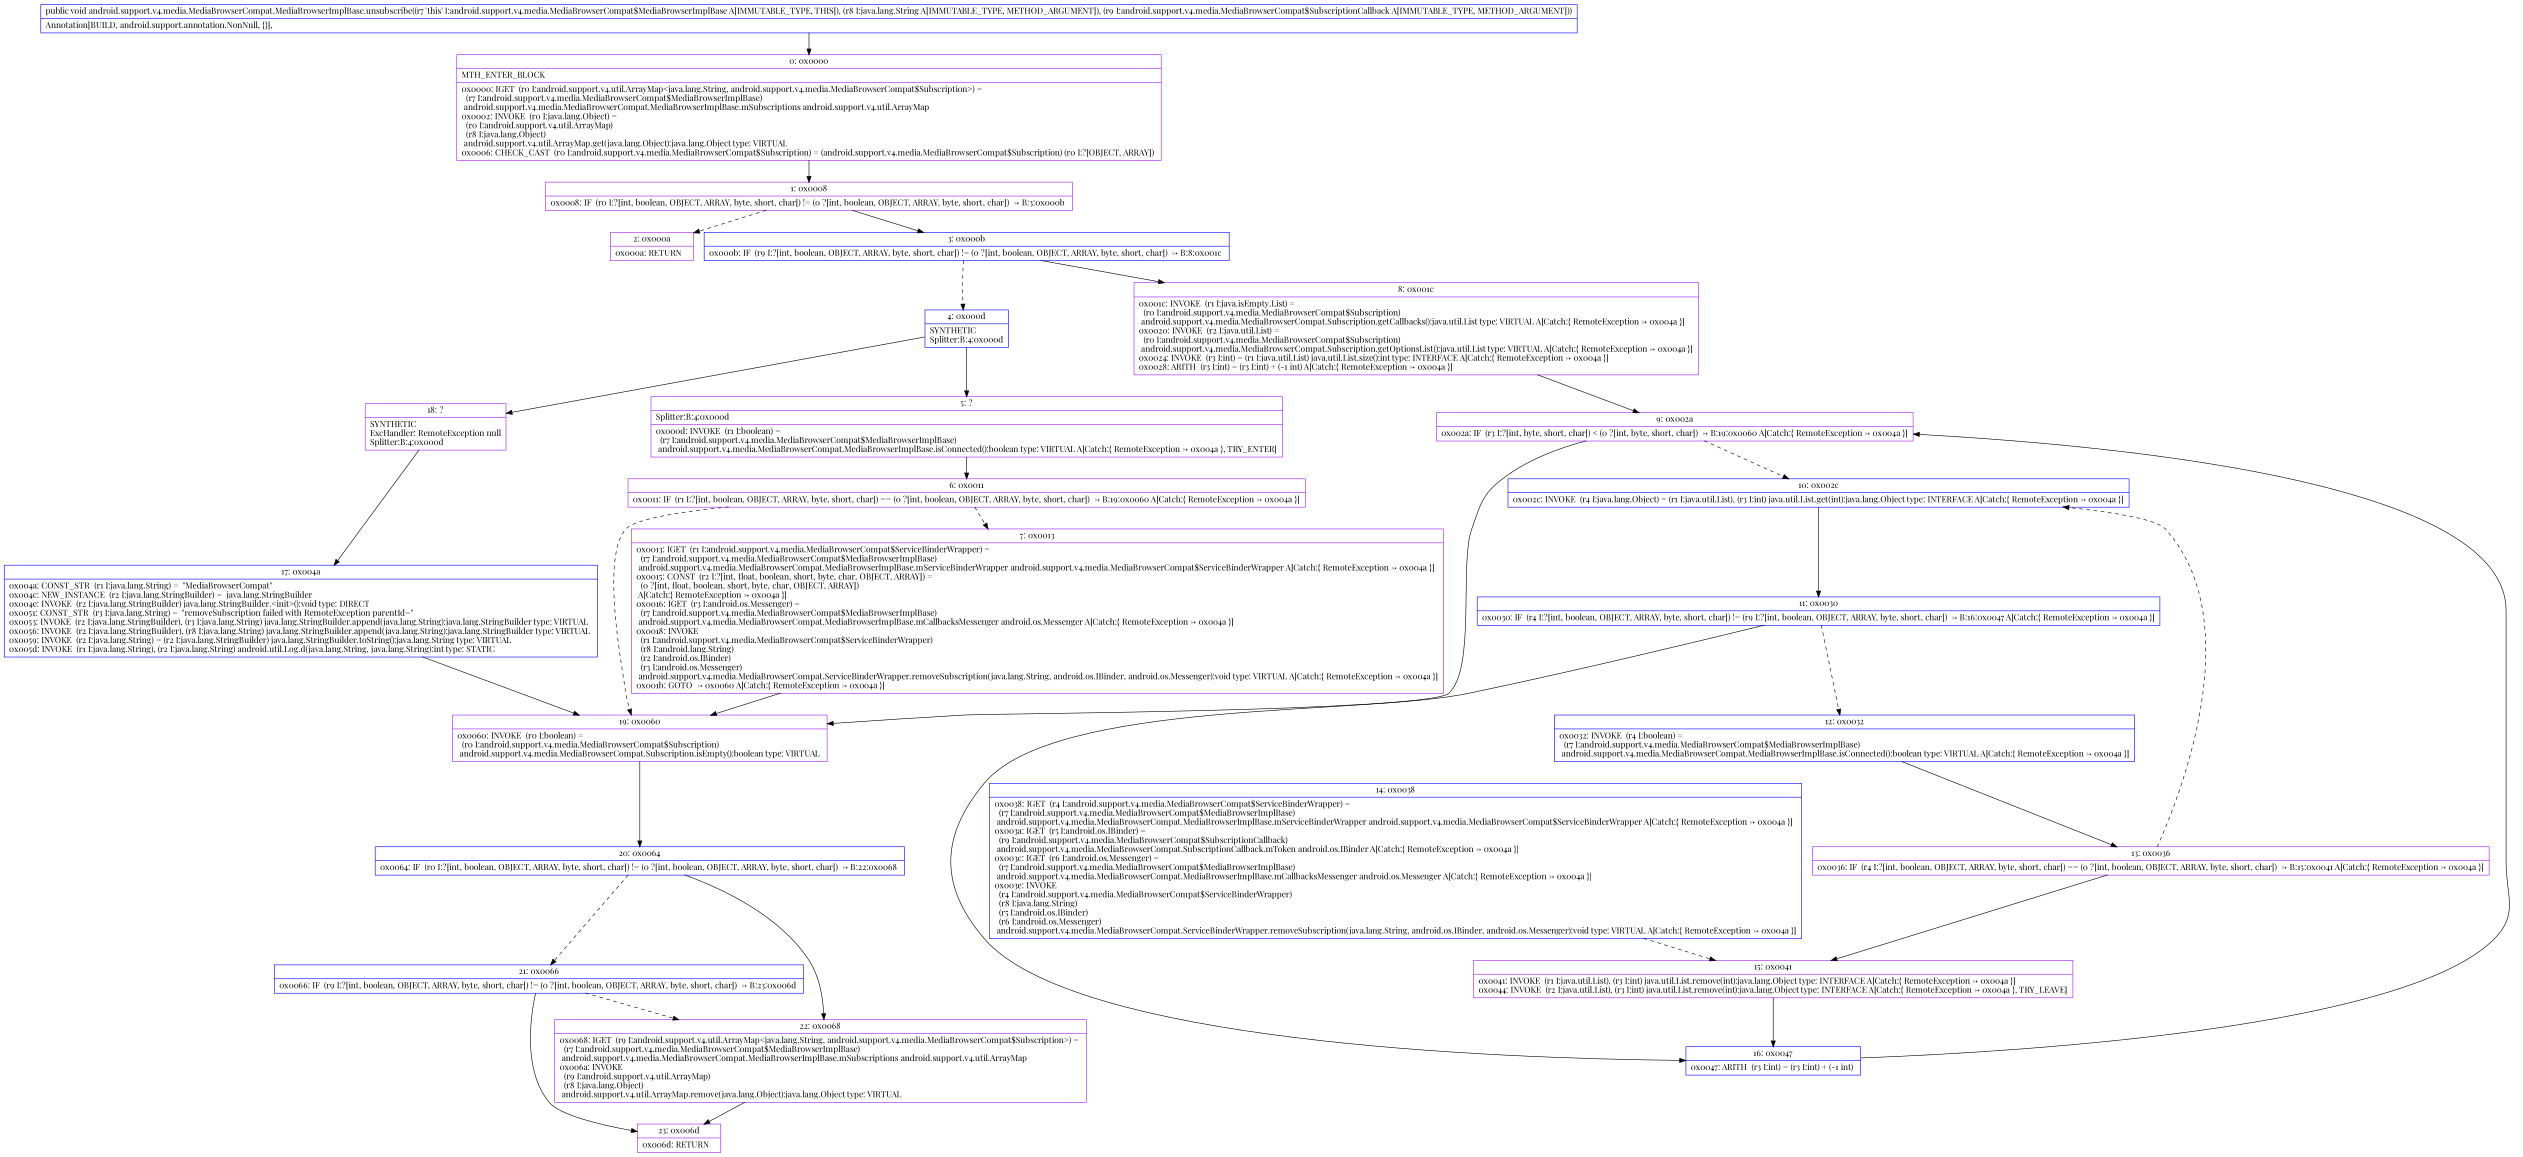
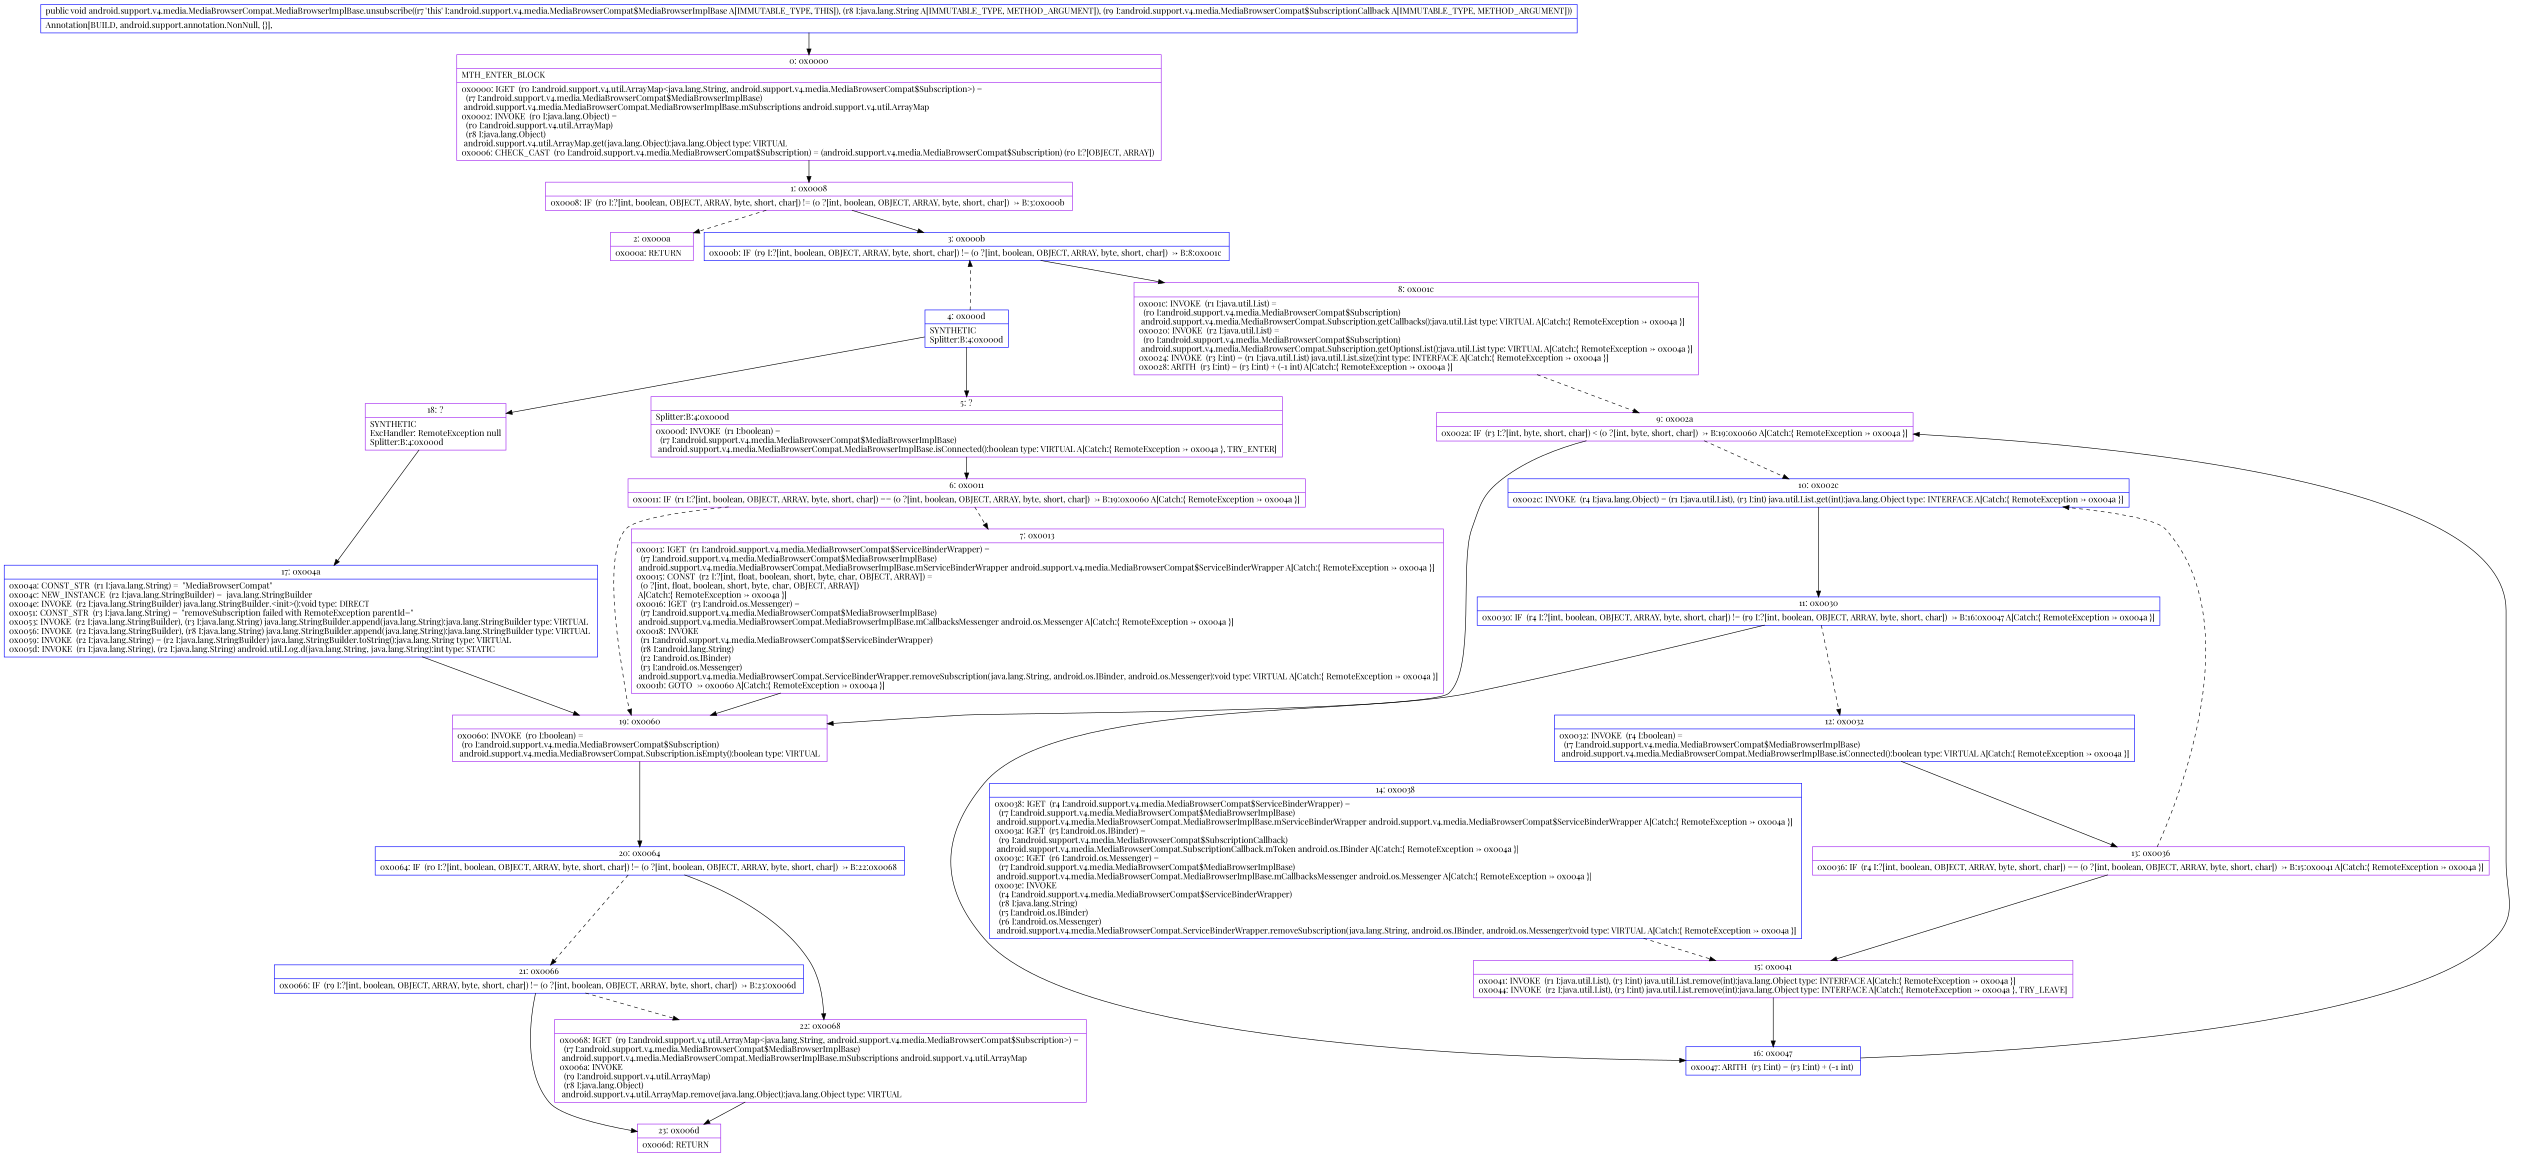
  digraph {
    fontname="Playfair Display"
    node [color=purple fontname="Playfair Display" shape=record]
    edge [fontname="Playfair Display"]
    n1 [label="{0\:\ 0x0000|MTH_ENTER_BLOCK\l|0x0000: IGET  (r0 I:android.support.v4.util.ArrayMap\<java.lang.String, android.support.v4.media.MediaBrowserCompat$Subscription\>) = \l  (r7 I:android.support.v4.media.MediaBrowserCompat$MediaBrowserImplBase)\l android.support.v4.media.MediaBrowserCompat.MediaBrowserImplBase.mSubscriptions android.support.v4.util.ArrayMap \l0x0002: INVOKE  (r0 I:java.lang.Object) = \l  (r0 I:android.support.v4.util.ArrayMap)\l  (r8 I:java.lang.Object)\l android.support.v4.util.ArrayMap.get(java.lang.Object):java.lang.Object type: VIRTUAL \l0x0006: CHECK_CAST  (r0 I:android.support.v4.media.MediaBrowserCompat$Subscription) = (android.support.v4.media.MediaBrowserCompat$Subscription) (r0 I:?[OBJECT, ARRAY]) \l}"]
    n2 [label="{1\:\ 0x0008|0x0008: IF  (r0 I:?[int, boolean, OBJECT, ARRAY, byte, short, char]) != (0 ?[int, boolean, OBJECT, ARRAY, byte, short, char])  \-\> B:3:0x000b \l}"]
    n3 [label="{2\:\ 0x000a|0x000a: RETURN   \l}"]
    n4 [color=blue label="{3\:\ 0x000b|0x000b: IF  (r9 I:?[int, boolean, OBJECT, ARRAY, byte, short, char]) != (0 ?[int, boolean, OBJECT, ARRAY, byte, short, char])  \-\> B:8:0x001c \l}"]
    n5 [color=blue label="{4\:\ 0x000d|SYNTHETIC\lSplitter:B:4:0x000d\l}"]
-   n6 [label="{8\:\ 0x001c|0x001c: INVOKE  (r1 I:java.isEmpty.List) = \l  (r0 I:android.support.v4.media.MediaBrowserCompat$Subscription)\l android.support.v4.media.MediaBrowserCompat.Subscription.getCallbacks():java.util.List type: VIRTUAL A[Catch:\{ RemoteException \-\> 0x004a \}]\l0x0020: INVOKE  (r2 I:java.util.List) = \l  (r0 I:android.support.v4.media.MediaBrowserCompat$Subscription)\l android.support.v4.media.MediaBrowserCompat.Subscription.getOptionsList():java.util.List type: VIRTUAL A[Catch:\{ RemoteException \-\> 0x004a \}]\l0x0024: INVOKE  (r3 I:int) = (r1 I:java.util.List) java.util.List.size():int type: INTERFACE A[Catch:\{ RemoteException \-\> 0x004a \}]\l0x0028: ARITH  (r3 I:int) = (r3 I:int) + (\-1 int) A[Catch:\{ RemoteException \-\> 0x004a \}]\l}"]
+   n6 [label="{8\:\ 0x001c|0x001c: INVOKE  (r1 I:java.util.List) = \l  (r0 I:android.support.v4.media.MediaBrowserCompat$Subscription)\l android.support.v4.media.MediaBrowserCompat.Subscription.getCallbacks():java.util.List type: VIRTUAL A[Catch:\{ RemoteException \-\> 0x004a \}]\l0x0020: INVOKE  (r2 I:java.util.List) = \l  (r0 I:android.support.v4.media.MediaBrowserCompat$Subscription)\l android.support.v4.media.MediaBrowserCompat.Subscription.getOptionsList():java.util.List type: VIRTUAL A[Catch:\{ RemoteException \-\> 0x004a \}]\l0x0024: INVOKE  (r3 I:int) = (r1 I:java.util.List) java.util.List.size():int type: INTERFACE A[Catch:\{ RemoteException \-\> 0x004a \}]\l0x0028: ARITH  (r3 I:int) = (r3 I:int) + (\-1 int) A[Catch:\{ RemoteException \-\> 0x004a \}]\l}"]
    n7 [label="{5\:\ ?|Splitter:B:4:0x000d\l|0x000d: INVOKE  (r1 I:boolean) = \l  (r7 I:android.support.v4.media.MediaBrowserCompat$MediaBrowserImplBase)\l android.support.v4.media.MediaBrowserCompat.MediaBrowserImplBase.isConnected():boolean type: VIRTUAL A[Catch:\{ RemoteException \-\> 0x004a \}, TRY_ENTER]\l}"]
    n8 [label="{18\:\ ?|SYNTHETIC\lExcHandler: RemoteException null\lSplitter:B:4:0x000d\l}"]
    n9 [label="{9\:\ 0x002a|0x002a: IF  (r3 I:?[int, byte, short, char]) \< (0 ?[int, byte, short, char])  \-\> B:19:0x0060 A[Catch:\{ RemoteException \-\> 0x004a \}]\l}"]
    n10 [label="{6\:\ 0x0011|0x0011: IF  (r1 I:?[int, boolean, OBJECT, ARRAY, byte, short, char]) == (0 ?[int, boolean, OBJECT, ARRAY, byte, short, char])  \-\> B:19:0x0060 A[Catch:\{ RemoteException \-\> 0x004a \}]\l}"]
    n11 [color=blue label="{17\:\ 0x004a|0x004a: CONST_STR  (r1 I:java.lang.String) =  \"MediaBrowserCompat\" \l0x004c: NEW_INSTANCE  (r2 I:java.lang.StringBuilder) =  java.lang.StringBuilder \l0x004e: INVOKE  (r2 I:java.lang.StringBuilder) java.lang.StringBuilder.\<init\>():void type: DIRECT \l0x0051: CONST_STR  (r3 I:java.lang.String) =  \"removeSubscription failed with RemoteException parentId=\" \l0x0053: INVOKE  (r2 I:java.lang.StringBuilder), (r3 I:java.lang.String) java.lang.StringBuilder.append(java.lang.String):java.lang.StringBuilder type: VIRTUAL \l0x0056: INVOKE  (r2 I:java.lang.StringBuilder), (r8 I:java.lang.String) java.lang.StringBuilder.append(java.lang.String):java.lang.StringBuilder type: VIRTUAL \l0x0059: INVOKE  (r2 I:java.lang.String) = (r2 I:java.lang.StringBuilder) java.lang.StringBuilder.toString():java.lang.String type: VIRTUAL \l0x005d: INVOKE  (r1 I:java.lang.String), (r2 I:java.lang.String) android.util.Log.d(java.lang.String, java.lang.String):int type: STATIC \l}"]
    n12 [label="{7\:\ 0x0013|0x0013: IGET  (r1 I:android.support.v4.media.MediaBrowserCompat$ServiceBinderWrapper) = \l  (r7 I:android.support.v4.media.MediaBrowserCompat$MediaBrowserImplBase)\l android.support.v4.media.MediaBrowserCompat.MediaBrowserImplBase.mServiceBinderWrapper android.support.v4.media.MediaBrowserCompat$ServiceBinderWrapper A[Catch:\{ RemoteException \-\> 0x004a \}]\l0x0015: CONST  (r2 I:?[int, float, boolean, short, byte, char, OBJECT, ARRAY]) = \l  (0 ?[int, float, boolean, short, byte, char, OBJECT, ARRAY])\l A[Catch:\{ RemoteException \-\> 0x004a \}]\l0x0016: IGET  (r3 I:android.os.Messenger) = \l  (r7 I:android.support.v4.media.MediaBrowserCompat$MediaBrowserImplBase)\l android.support.v4.media.MediaBrowserCompat.MediaBrowserImplBase.mCallbacksMessenger android.os.Messenger A[Catch:\{ RemoteException \-\> 0x004a \}]\l0x0018: INVOKE  \l  (r1 I:android.support.v4.media.MediaBrowserCompat$ServiceBinderWrapper)\l  (r8 I:android.lang.String)\l  (r2 I:android.os.IBinder)\l  (r3 I:android.os.Messenger)\l android.support.v4.media.MediaBrowserCompat.ServiceBinderWrapper.removeSubscription(java.lang.String, android.os.IBinder, android.os.Messenger):void type: VIRTUAL A[Catch:\{ RemoteException \-\> 0x004a \}]\l0x001b: GOTO  \-\> 0x0060 A[Catch:\{ RemoteException \-\> 0x004a \}]\l}"]
    n13 [label="{19\:\ 0x0060|0x0060: INVOKE  (r0 I:boolean) = \l  (r0 I:android.support.v4.media.MediaBrowserCompat$Subscription)\l android.support.v4.media.MediaBrowserCompat.Subscription.isEmpty():boolean type: VIRTUAL \l}"]
    n14 [color=blue label="{20\:\ 0x0064|0x0064: IF  (r0 I:?[int, boolean, OBJECT, ARRAY, byte, short, char]) != (0 ?[int, boolean, OBJECT, ARRAY, byte, short, char])  \-\> B:22:0x0068 \l}"]
    n15 [color=blue label="{10\:\ 0x002c|0x002c: INVOKE  (r4 I:java.lang.Object) = (r1 I:java.util.List), (r3 I:int) java.util.List.get(int):java.lang.Object type: INTERFACE A[Catch:\{ RemoteException \-\> 0x004a \}]\l}"]
    n16 [color=blue label="{11\:\ 0x0030|0x0030: IF  (r4 I:?[int, boolean, OBJECT, ARRAY, byte, short, char]) != (r9 I:?[int, boolean, OBJECT, ARRAY, byte, short, char])  \-\> B:16:0x0047 A[Catch:\{ RemoteException \-\> 0x004a \}]\l}"]
    n17 [color=blue label="{12\:\ 0x0032|0x0032: INVOKE  (r4 I:boolean) = \l  (r7 I:android.support.v4.media.MediaBrowserCompat$MediaBrowserImplBase)\l android.support.v4.media.MediaBrowserCompat.MediaBrowserImplBase.isConnected():boolean type: VIRTUAL A[Catch:\{ RemoteException \-\> 0x004a \}]\l}"]
    n18 [color=blue label="{16\:\ 0x0047|0x0047: ARITH  (r3 I:int) = (r3 I:int) + (\-1 int) \l}"]
    n19 [label="{13\:\ 0x0036|0x0036: IF  (r4 I:?[int, boolean, OBJECT, ARRAY, byte, short, char]) == (0 ?[int, boolean, OBJECT, ARRAY, byte, short, char])  \-\> B:15:0x0041 A[Catch:\{ RemoteException \-\> 0x004a \}]\l}"]
    n20 [label="{15\:\ 0x0041|0x0041: INVOKE  (r1 I:java.util.List), (r3 I:int) java.util.List.remove(int):java.lang.Object type: INTERFACE A[Catch:\{ RemoteException \-\> 0x004a \}]\l0x0044: INVOKE  (r2 I:java.util.List), (r3 I:int) java.util.List.remove(int):java.lang.Object type: INTERFACE A[Catch:\{ RemoteException \-\> 0x004a \}, TRY_LEAVE]\l}"]
    n21 [color=blue label="{14\:\ 0x0038|0x0038: IGET  (r4 I:android.support.v4.media.MediaBrowserCompat$ServiceBinderWrapper) = \l  (r7 I:android.support.v4.media.MediaBrowserCompat$MediaBrowserImplBase)\l android.support.v4.media.MediaBrowserCompat.MediaBrowserImplBase.mServiceBinderWrapper android.support.v4.media.MediaBrowserCompat$ServiceBinderWrapper A[Catch:\{ RemoteException \-\> 0x004a \}]\l0x003a: IGET  (r5 I:android.os.IBinder) = \l  (r9 I:android.support.v4.media.MediaBrowserCompat$SubscriptionCallback)\l android.support.v4.media.MediaBrowserCompat.SubscriptionCallback.mToken android.os.IBinder A[Catch:\{ RemoteException \-\> 0x004a \}]\l0x003c: IGET  (r6 I:android.os.Messenger) = \l  (r7 I:android.support.v4.media.MediaBrowserCompat$MediaBrowserImplBase)\l android.support.v4.media.MediaBrowserCompat.MediaBrowserImplBase.mCallbacksMessenger android.os.Messenger A[Catch:\{ RemoteException \-\> 0x004a \}]\l0x003e: INVOKE  \l  (r4 I:android.support.v4.media.MediaBrowserCompat$ServiceBinderWrapper)\l  (r8 I:java.lang.String)\l  (r5 I:android.os.IBinder)\l  (r6 I:android.os.Messenger)\l android.support.v4.media.MediaBrowserCompat.ServiceBinderWrapper.removeSubscription(java.lang.String, android.os.IBinder, android.os.Messenger):void type: VIRTUAL A[Catch:\{ RemoteException \-\> 0x004a \}]\l}"]
    n22 [color=blue label="{21\:\ 0x0066|0x0066: IF  (r9 I:?[int, boolean, OBJECT, ARRAY, byte, short, char]) != (0 ?[int, boolean, OBJECT, ARRAY, byte, short, char])  \-\> B:23:0x006d \l}"]
    n23 [label="{22\:\ 0x0068|0x0068: IGET  (r9 I:android.support.v4.util.ArrayMap\<java.lang.String, android.support.v4.media.MediaBrowserCompat$Subscription\>) = \l  (r7 I:android.support.v4.media.MediaBrowserCompat$MediaBrowserImplBase)\l android.support.v4.media.MediaBrowserCompat.MediaBrowserImplBase.mSubscriptions android.support.v4.util.ArrayMap \l0x006a: INVOKE  \l  (r9 I:android.support.v4.util.ArrayMap)\l  (r8 I:java.lang.Object)\l android.support.v4.util.ArrayMap.remove(java.lang.Object):java.lang.Object type: VIRTUAL \l}"]
    n24 [label="{23\:\ 0x006d|0x006d: RETURN   \l}"]
    n25 [color=blue label="{public void android.support.v4.media.MediaBrowserCompat.MediaBrowserImplBase.unsubscribe((r7 'this' I:android.support.v4.media.MediaBrowserCompat$MediaBrowserImplBase A[IMMUTABLE_TYPE, THIS]), (r8 I:java.lang.String A[IMMUTABLE_TYPE, METHOD_ARGUMENT]), (r9 I:android.support.v4.media.MediaBrowserCompat$SubscriptionCallback A[IMMUTABLE_TYPE, METHOD_ARGUMENT]))  | Annotation[BUILD, android.support.annotation.NonNull, \{\}], \l}"]
    n1 -> n2
    n2 -> n3 [style=dashed]
    n2 -> n4
-   n4 -> n5 [style=dashed]
+   n5 -> n4 [style=dashed]
    n4 -> n6
    n5 -> n7
    n5 -> n8
-   n6 -> n9
+   n6 -> n9 [style=dashed]
    n7 -> n10
    n8 -> n11
    n9 -> n13
    n9 -> n15 [style=dashed]
    n10 -> n12 [style=dashed]
    n10 -> n13 [style=dashed]
    n11 -> n13
    n12 -> n13
    n13 -> n14
    n14 -> n22 [style=dashed]
    n14 -> n23
    n15 -> n16
    n16 -> n17 [style=dashed]
    n16 -> n18
    n17 -> n19
    n18 -> n9
    n19 -> n15 [style=dashed]
    n19 -> n20
    n20 -> n18
    n21 -> n20 [style=dashed]
    n22 -> n23 [style=dashed]
    n22 -> n24
    n23 -> n24
    n25 -> n1
  }
